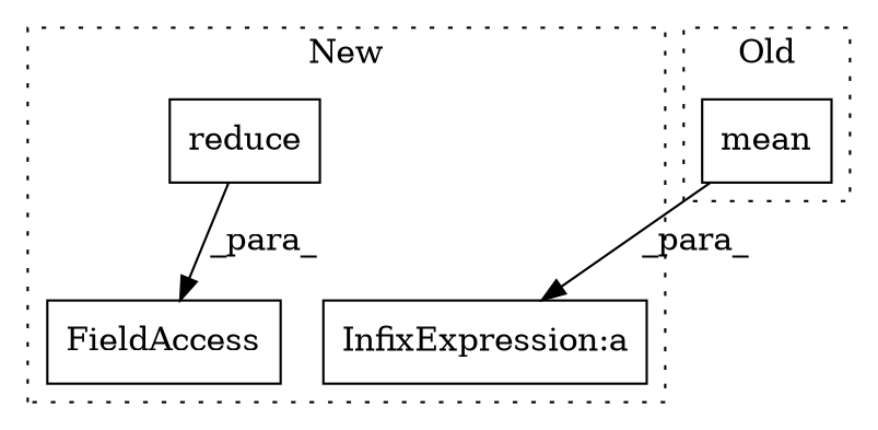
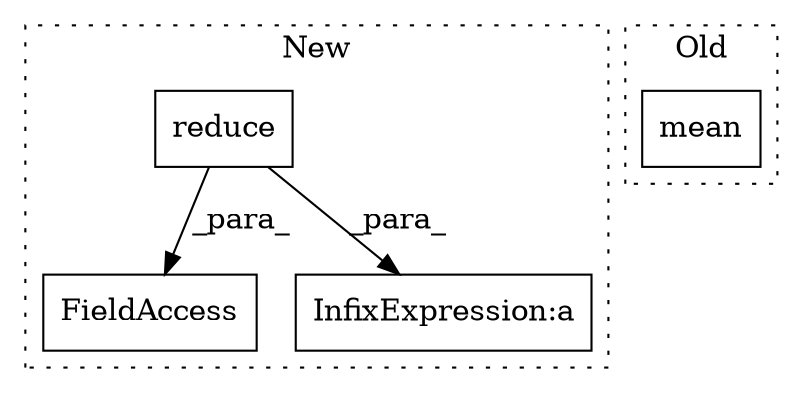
  digraph {
    node [a=32 shape=box]
    n1 [l="7,1" label=reduce s="2544,2574"]
    n2 [a=27 l=3 label="InfixExpression:a" s=2833]
    n3 [a=22 l=6 label=FieldAccess s=2568]
    n4 [l="5,1" label=mean s="1996,2015"]
    subgraph cluster_1 {
      label=New
      style=dotted
      n1
      n2
      n3
    }
    subgraph cluster_2 {
      label=Old
      style=dotted
      n4
    }
-   n4 -> n2 [label=_para_]
+   n1 -> n2 [label=_para_]
    n1 -> n3 [label=_para_]
  }
